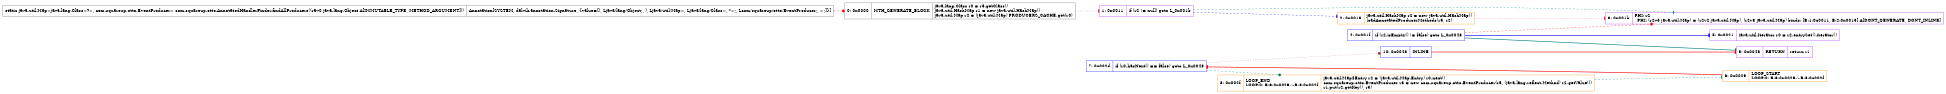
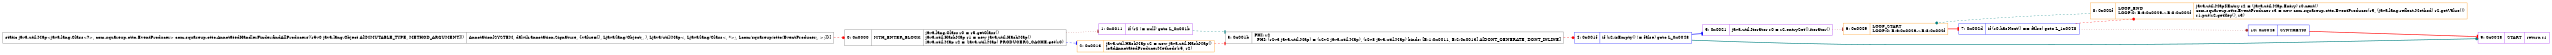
  digraph {
    rankdir=LR
    node [color=purple shape=record]
    edge [arrowhead=tee color=red style=dashed]
-   n1 [color=gray40 label="{0\:\ 0x0000|MTH_GENERATE_BLOCK\l|java.lang.Class r0 = r5.getClass()\ljava.util.HashMap r1 = new java.util.HashMap()\ljava.util.Map r2 = (java.util.Map) PRODUCERS_CACHE.get(r0)\l}"]
+   n1 [color=gray40 label="{0\:\ 0x0000|MTH_ENTER_BLOCK\l|java.lang.Class r0 = r5.getClass()\ljava.util.HashMap r1 = new java.util.HashMap()\ljava.util.Map r2 = (java.util.Map) PRODUCERS_CACHE.get(r0)\l}"]
    n2 [label="{1\:\ 0x0011|if (r2 != null) goto L_0x001b\l}"]
    n3 [color=darkorange label="{2\:\ 0x0013|java.util.HashMap r2 = new java.util.HashMap()\lloadAnnotatedProducerMethods(r5, r2)\l}"]
-   n4 [label="{3\:\ 0x001b|PHI: r2 \l  PHI: (r2v3 java.util.Map) = (r2v2 java.util.Map), (r2v8 java.util.Map) binds: [B:1:0x0011, B:2:0x0013] A[DONT_GENERATE, DONT_INLINE]\l}"]
+   n4 [color=gray40 label="{3\:\ 0x001b|PHI: r2 \l  PHI: (r2v3 java.util.Map) = (r2v2 java.util.Map), (r2v8 java.util.Map) binds: [B:1:0x0011, B:2:0x0013] A[DONT_GENERATE, DONT_INLINE]\l}"]
    n5 [color=blue label="{4\:\ 0x001f|if (r2.isEmpty() != false) goto L_0x0048\l}"]
    n6 [label="{5\:\ 0x0021|java.util.Iterator r0 = r2.entrySet().iterator()\l}"]
-   n7 [label="{9\:\ 0x0048|RETURN\l|return r1\l}"]
+   n7 [label="{9\:\ 0x0048|START\l|return r1\l}"]
    n8 [color=darkorange label="{6\:\ 0x0029|LOOP_START\lLOOP:0: B:6:0x0029\-\>B:8:0x002f\l}"]
-   n9 [color=blue label="{7\:\ 0x002d|if (r0.hasNext() == false) goto L_0x0048\l}"]
+   n9 [color=blue label="{7\:\ 0x002d|if (r0.hasNext() == false) goto L_1x0048\l}"]
    n10 [color=darkorange label="{8\:\ 0x002f|LOOP_END\lLOOP:0: B:6:0x0029\-\>B:8:0x002f\l|java.util.Map$Entry r2 = (java.util.Map.Entry) r0.next()\lcom.squareup.otto.EventProducer r3 = new com.squareup.otto.EventProducer(r5, (java.lang.reflect.Method) r2.getValue())\lr1.put(r2.getKey(), r3)\l}"]
-   n11 [color=blue label="{10\:\ 0x0048|INLINE\l}"]
+   n11 [color=blue label="{10\:\ 0x0048|SYNTHETIC\l}"]
    n12 [color=gray40 label="{static java.util.Map\<java.lang.Class\<?\>, com.squareup.otto.EventProducer\> com.squareup.otto.AnnotatedHandlerFinder.findAllProducers((r5v0 java.lang.Object A[IMMUTABLE_TYPE, METHOD_ARGUMENT]))  | Annotation[SYSTEM, dalvik.annotation.Signature, \{value=[(, Ljava\/lang\/Object;, ), Ljava\/util\/Map\<, Ljava\/lang\/Class\<, *\>;, Lcom\/squareup\/otto\/EventProducer;, \>;]\}]\l}"]
    n1 -> n2 [color=brown style=dotted]
-   n2 -> n3 [color=blue]
+   n1 -> n3 [color=blue]
    n2 -> n4 [color=teal]
-   n3 -> n4 [style=dotted]
-   n5 -> n4 [arrowhead=dot]
+   n3 -> n4
+   n4 -> n5 [arrowhead=dot]
    n5 -> n6 [color=blue style=bold]
-   n5 -> n7 [color=teal style=bold]
+   n5 -> n7 [arrowhead=dot color=teal style=bold]
+   n6 -> n8 [color=brown style=dotted]
    n8 -> n9 [style=bold]
-   n9 -> n10 [arrowhead=dot color=teal]
+   n9 -> n10 [arrowhead=dot]
    n9 -> n11 [arrowhead=dot color=brown style=dotted]
-   n10 -> n8 [color=teal]
+   n10 -> n8 [arrowhead=dot color=teal]
    n11 -> n7 [style=bold]
    n12 -> n1 [arrowhead=dot]
  }
